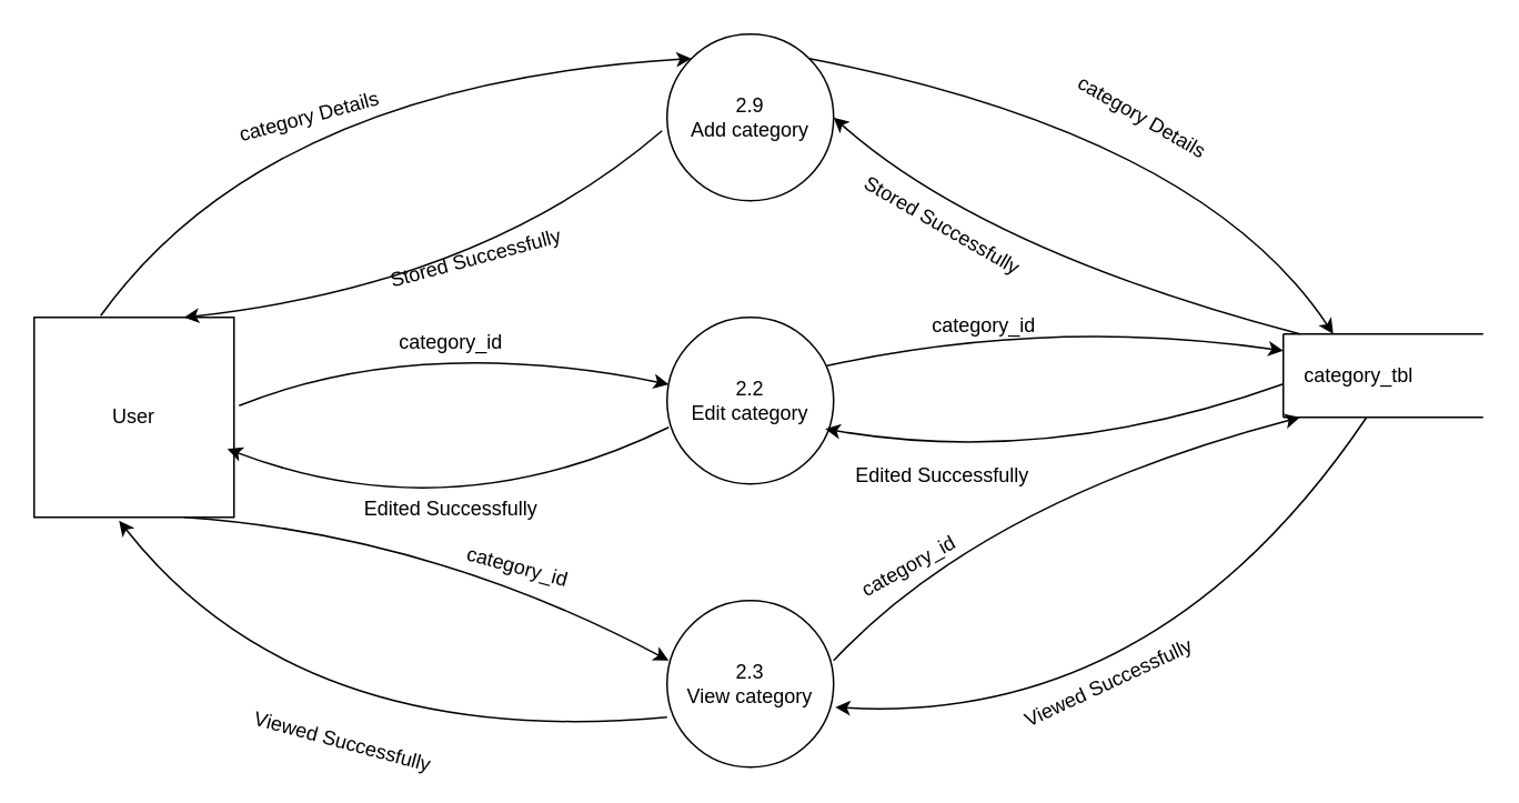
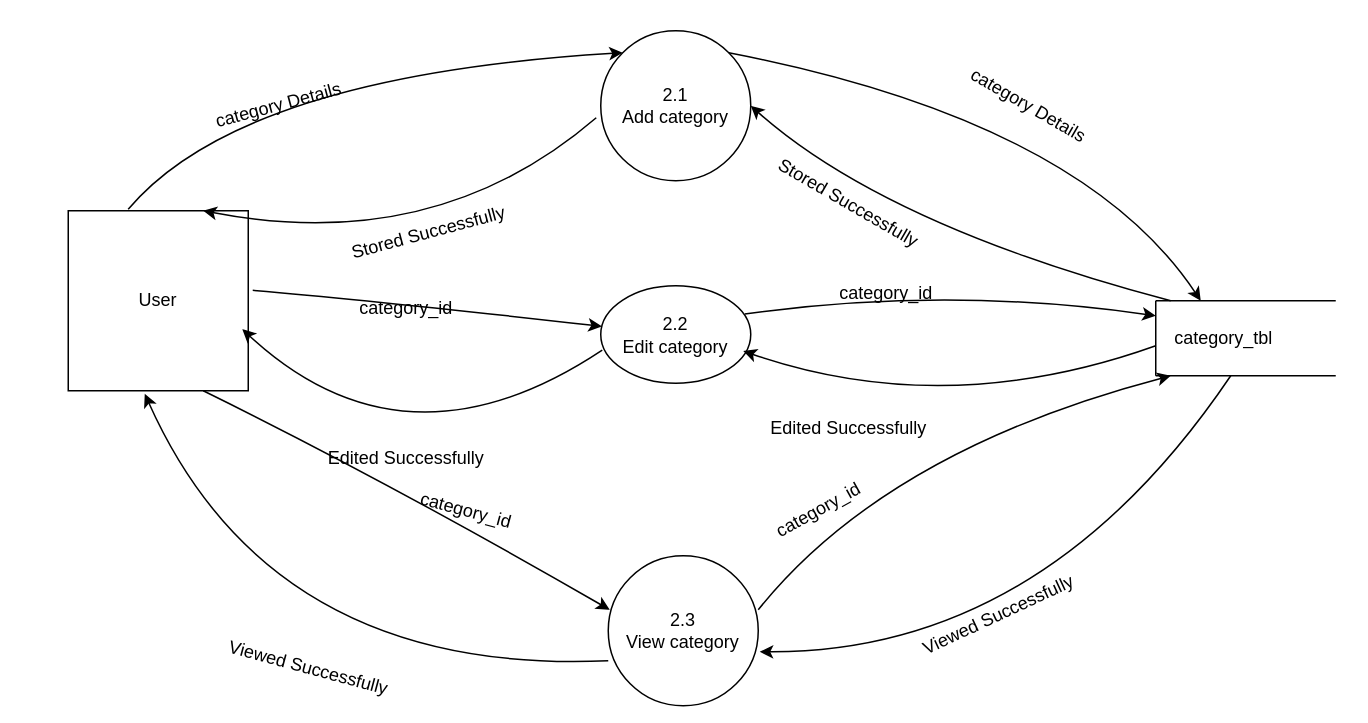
  <mxCell id="0" />
  <mxCell id="1" parent="0" />
- <mxCell id="2" value="User" style="whiteSpace=wrap;html=1;aspect=fixed;" parent="1" vertex="1"><mxGeometry x="20" y="190" width="120" height="120" as="geometry" /></mxCell>
- <mxCell id="3" value="2.9&lt;div&gt;Add&amp;nbsp;&lt;span style=&quot;background-color: transparent; color: light-dark(rgb(0, 0, 0), rgb(255, 255, 255));&quot;&gt;category&lt;/span&gt;&lt;/div&gt;" style="ellipse;whiteSpace=wrap;html=1;aspect=fixed;" parent="1" vertex="1"><mxGeometry x="400" y="20" width="100" height="100" as="geometry" /></mxCell>
- <mxCell id="4" value="&lt;div&gt;2.2&lt;/div&gt;&lt;div&gt;Edit&amp;nbsp;&lt;span style=&quot;background-color: transparent; color: light-dark(rgb(0, 0, 0), rgb(255, 255, 255));&quot;&gt;category&lt;/span&gt;&lt;/div&gt;" style="ellipse;whiteSpace=wrap;html=1;aspect=fixed;" parent="1" vertex="1"><mxGeometry x="400" y="190" width="100" height="100" as="geometry" /></mxCell>
- <mxCell id="5" value="2.3&lt;div&gt;View&amp;nbsp;&lt;span style=&quot;background-color: transparent; color: light-dark(rgb(0, 0, 0), rgb(255, 255, 255));&quot;&gt;category&lt;/span&gt;&lt;/div&gt;" style="ellipse;whiteSpace=wrap;html=1;aspect=fixed;" parent="1" vertex="1"><mxGeometry x="400" y="360" width="100" height="100" as="geometry" /></mxCell>
+ <mxCell id="2" value="User" style="whiteSpace=wrap;html=1;aspect=fixed;" parent="1" vertex="1"><mxGeometry x="45" y="140" width="120" height="120" as="geometry" /></mxCell>
+ <mxCell id="3" value="2.1&lt;div&gt;Add&amp;nbsp;&lt;span style=&quot;background-color: transparent; color: light-dark(rgb(0, 0, 0), rgb(255, 255, 255));&quot;&gt;category&lt;/span&gt;&lt;/div&gt;" style="ellipse;whiteSpace=wrap;html=1;aspect=fixed;" parent="1" vertex="1"><mxGeometry x="400" y="20" width="100" height="100" as="geometry" /></mxCell>
+ <mxCell id="4" value="&lt;div&gt;2.2&lt;/div&gt;&lt;div&gt;Edit&amp;nbsp;&lt;span style=&quot;background-color: transparent; color: light-dark(rgb(0, 0, 0), rgb(255, 255, 255));&quot;&gt;category&lt;/span&gt;&lt;/div&gt;" style="ellipse;whiteSpace=wrap;html=1;aspect=fixed;" parent="1" vertex="1"><mxGeometry x="400" y="190" width="100" height="65" as="geometry" /></mxCell>
+ <mxCell id="5" value="2.3&lt;div&gt;View&amp;nbsp;&lt;span style=&quot;background-color: transparent; color: light-dark(rgb(0, 0, 0), rgb(255, 255, 255));&quot;&gt;category&lt;/span&gt;&lt;/div&gt;" style="ellipse;whiteSpace=wrap;html=1;aspect=fixed;" parent="1" vertex="1"><mxGeometry x="405" y="370" width="100" height="100" as="geometry" /></mxCell>
  <mxCell id="6" value="" style="endArrow=classic;html=1;rounded=0;curved=1;exitX=1.025;exitY=0.442;exitDx=0;exitDy=0;exitPerimeter=0;" parent="1" source="2" target="4" edge="1"><mxGeometry width="50" height="50" relative="1" as="geometry"><mxPoint x="67" y="316.5" as="sourcePoint" /><mxPoint x="400" y="183.5" as="targetPoint" /><Array as="points"><mxPoint x="250" y="200" /></Array></mxGeometry></mxCell>
  <mxCell id="7" value="" style="endArrow=classic;html=1;rounded=0;curved=1;entryX=0.967;entryY=0.658;entryDx=0;entryDy=0;exitX=0.01;exitY=0.66;exitDx=0;exitDy=0;entryPerimeter=0;exitPerimeter=0;" parent="1" source="4" target="2" edge="1"><mxGeometry width="50" height="50" relative="1" as="geometry"><mxPoint x="400" y="250" as="sourcePoint" /><mxPoint x="100" y="370" as="targetPoint" /><Array as="points"><mxPoint x="270" y="320" /></Array></mxGeometry></mxCell>
  <mxCell id="8" value="" style="group" parent="1" vertex="1" connectable="0"><mxGeometry x="770" y="200" width="120" height="50" as="geometry" /></mxCell>
  <mxCell id="9" value="" style="endArrow=none;html=1;rounded=0;" parent="8" edge="1"><mxGeometry width="50" height="50" relative="1" as="geometry"><mxPoint y="50" as="sourcePoint" /><mxPoint as="targetPoint" /></mxGeometry></mxCell>
  <mxCell id="10" value="" style="group" parent="8" vertex="1" connectable="0"><mxGeometry width="120" height="50" as="geometry" /></mxCell>
  <mxCell id="11" value="" style="endArrow=none;html=1;rounded=0;" parent="10" edge="1"><mxGeometry width="50" height="50" relative="1" as="geometry"><mxPoint as="sourcePoint" /><mxPoint x="120" as="targetPoint" /></mxGeometry></mxCell>
  <mxCell id="12" value="" style="endArrow=none;html=1;rounded=0;" parent="10" edge="1"><mxGeometry width="50" height="50" relative="1" as="geometry"><mxPoint y="50" as="sourcePoint" /><mxPoint x="120" y="50" as="targetPoint" /></mxGeometry></mxCell>
  <mxCell id="13" value="&lt;span style=&quot;text-wrap-mode: wrap;&quot;&gt;category_tbl&lt;/span&gt;" style="text;html=1;align=center;verticalAlign=middle;resizable=0;points=[];autosize=1;strokeColor=none;fillColor=none;" parent="10" vertex="1"><mxGeometry y="10" width="90" height="30" as="geometry" /></mxCell>
  <mxCell id="14" value="" style="endArrow=classic;html=1;rounded=0;curved=1;exitX=0.96;exitY=0.29;exitDx=0;exitDy=0;exitPerimeter=0;" parent="1" source="4" edge="1"><mxGeometry width="50" height="50" relative="1" as="geometry"><mxPoint x="500" y="234" as="sourcePoint" /><mxPoint x="770" y="210" as="targetPoint" /><Array as="points"><mxPoint x="630" y="190" /></Array></mxGeometry></mxCell>
  <mxCell id="15" value="" style="endArrow=classic;html=1;rounded=0;curved=1;entryX=0.95;entryY=0.67;entryDx=0;entryDy=0;entryPerimeter=0;" parent="1" target="4" edge="1"><mxGeometry width="50" height="50" relative="1" as="geometry"><mxPoint x="770" y="230" as="sourcePoint" /><mxPoint x="509" y="155" as="targetPoint" /><Array as="points"><mxPoint x="630" y="280" /></Array></mxGeometry></mxCell>
  <mxCell id="16" value="" style="endArrow=classic;html=1;rounded=0;curved=1;exitX=1;exitY=0;exitDx=0;exitDy=0;" parent="1" source="3" edge="1"><mxGeometry width="50" height="50" relative="1" as="geometry"><mxPoint x="420" y="200" as="sourcePoint" /><mxPoint x="800" y="200" as="targetPoint" /><Array as="points"><mxPoint x="720" y="80" /></Array></mxGeometry></mxCell>
  <mxCell id="17" value="" style="endArrow=classic;html=1;rounded=0;curved=1;entryX=1;entryY=0.5;entryDx=0;entryDy=0;" parent="1" target="3" edge="1"><mxGeometry width="50" height="50" relative="1" as="geometry"><mxPoint x="780" y="200" as="sourcePoint" /><mxPoint x="365" y="230" as="targetPoint" /><Array as="points"><mxPoint x="590" y="150" /></Array></mxGeometry></mxCell>
  <mxCell id="18" value="" style="endArrow=classic;html=1;rounded=0;curved=1;entryX=0.75;entryY=0;entryDx=0;entryDy=0;exitX=-0.03;exitY=0.58;exitDx=0;exitDy=0;exitPerimeter=0;" parent="1" source="3" target="2" edge="1"><mxGeometry width="50" height="50" relative="1" as="geometry"><mxPoint x="395" y="160" as="sourcePoint" /><mxPoint y="173" as="targetPoint" x="90" /><Array as="points"><mxPoint x="290" y="170" /></Array></mxGeometry></mxCell>
  <mxCell id="19" value="" style="endArrow=classic;html=1;rounded=0;curved=1;exitX=0.333;exitY=-0.008;exitDx=0;exitDy=0;exitPerimeter=0;entryX=0;entryY=0;entryDx=0;entryDy=0;" parent="1" source="2" target="3" edge="1"><mxGeometry width="50" height="50" relative="1" as="geometry"><mxPoint x="80" y="200" as="sourcePoint" /><mxPoint x="413" y="67" as="targetPoint" /><Array as="points"><mxPoint x="160" y="50" /></Array></mxGeometry></mxCell>
  <mxCell id="20" value="" style="endArrow=classic;html=1;rounded=0;curved=1;entryX=0.425;entryY=1.017;entryDx=0;entryDy=0;exitX=0;exitY=0.7;exitDx=0;exitDy=0;entryPerimeter=0;exitPerimeter=0;" parent="1" source="5" target="2" edge="1"><mxGeometry width="50" height="50" relative="1" as="geometry"><mxPoint x="395" y="420" as="sourcePoint" /><mxPoint y="433" as="targetPoint" x="90" /><Array as="points"><mxPoint x="180" y="450" /></Array></mxGeometry></mxCell>
  <mxCell id="21" value="" style="endArrow=classic;html=1;rounded=0;curved=1;exitX=0.75;exitY=1;exitDx=0;exitDy=0;entryX=0.01;entryY=0.36;entryDx=0;entryDy=0;entryPerimeter=0;" parent="1" source="2" target="5" edge="1"><mxGeometry width="50" height="50" relative="1" as="geometry"><mxPoint x="110" y="383" as="sourcePoint" /><mxPoint x="408" y="370" as="targetPoint" /><Array as="points"><mxPoint x="257" y="320" /></Array></mxGeometry></mxCell>
  <mxCell id="22" value="" style="endArrow=classic;html=1;rounded=0;curved=1;exitX=1;exitY=0.36;exitDx=0;exitDy=0;exitPerimeter=0;" parent="1" source="5" edge="1"><mxGeometry width="50" height="50" relative="1" as="geometry"><mxPoint x="515" y="410" as="sourcePoint" /><mxPoint x="780" y="250" as="targetPoint" /><Array as="points"><mxPoint x="590" y="300" /></Array></mxGeometry></mxCell>
  <mxCell id="23" value="" style="endArrow=classic;html=1;rounded=0;curved=1;entryX=1.01;entryY=0.64;entryDx=0;entryDy=0;entryPerimeter=0;" parent="1" target="5" edge="1"><mxGeometry width="50" height="50" relative="1" as="geometry"><mxPoint x="820" y="250" as="sourcePoint" /><mxPoint x="560" y="412" as="targetPoint" /><Array as="points"><mxPoint x="695" y="435" /></Array></mxGeometry></mxCell>
  <mxCell id="24" value="&lt;span style=&quot;text-wrap-mode: wrap;&quot;&gt;category&lt;/span&gt;&amp;nbsp;Details" style="text;html=1;align=center;verticalAlign=middle;resizable=0;points=[];autosize=1;strokeColor=none;fillColor=none;rotation=-15;" parent="1" vertex="1"><mxGeometry x="130" y="55" width="110" height="30" as="geometry" /></mxCell>
  <mxCell id="25" value="&lt;span style=&quot;text-wrap-mode: wrap;&quot;&gt;category&lt;/span&gt;&amp;nbsp;Details" style="text;html=1;align=center;verticalAlign=middle;resizable=0;points=[];autosize=1;strokeColor=none;fillColor=none;rotation=30;" parent="1" vertex="1"><mxGeometry x="630" y="55" width="110" height="30" as="geometry" /></mxCell>
  <mxCell id="26" value="Stored Successfully" style="text;html=1;align=center;verticalAlign=middle;resizable=0;points=[];autosize=1;strokeColor=none;fillColor=none;rotation=30;" parent="1" vertex="1"><mxGeometry x="500" y="120" width="130" height="30" as="geometry" /></mxCell>
  <mxCell id="27" value="Stored Successfully" style="text;html=1;align=center;verticalAlign=middle;resizable=0;points=[];autosize=1;strokeColor=none;fillColor=none;rotation=-15;" parent="1" vertex="1"><mxGeometry x="220" y="140" width="130" height="30" as="geometry" /></mxCell>
  <mxCell id="28" value="&lt;span style=&quot;text-wrap-mode: wrap;&quot;&gt;category&lt;/span&gt;_id" style="text;html=1;align=center;verticalAlign=middle;resizable=0;points=[];autosize=1;strokeColor=none;fillColor=none;rotation=0;" parent="1" vertex="1"><mxGeometry x="225" y="190" width="90" height="30" as="geometry" /></mxCell>
  <mxCell id="29" value="&lt;span style=&quot;text-wrap-mode: wrap;&quot;&gt;category&lt;/span&gt;_id" style="text;html=1;align=center;verticalAlign=middle;resizable=0;points=[];autosize=1;strokeColor=none;fillColor=none;rotation=0;" parent="1" vertex="1"><mxGeometry x="545" y="180" width="90" height="30" as="geometry" /></mxCell>
  <mxCell id="30" value="Viewed Successfully" style="text;html=1;align=center;verticalAlign=middle;resizable=0;points=[];autosize=1;strokeColor=none;fillColor=none;rotation=15;" parent="1" vertex="1"><mxGeometry x="140" y="430" width="130" height="30" as="geometry" /></mxCell>
  <mxCell id="31" value="&lt;span style=&quot;text-wrap-mode: wrap;&quot;&gt;category&lt;/span&gt;_id" style="text;html=1;align=center;verticalAlign=middle;resizable=0;points=[];autosize=1;strokeColor=none;fillColor=none;rotation=15;" parent="1" vertex="1"><mxGeometry x="265" y="325" width="90" height="30" as="geometry" /></mxCell>
  <mxCell id="32" value="&lt;span style=&quot;text-wrap-mode: wrap;&quot;&gt;category&lt;/span&gt;_id" style="text;html=1;align=center;verticalAlign=middle;resizable=0;points=[];autosize=1;strokeColor=none;fillColor=none;rotation=-29;" parent="1" vertex="1"><mxGeometry x="500" y="325" width="90" height="30" as="geometry" /></mxCell>
  <mxCell id="33" value="Viewed Successfully" style="text;html=1;align=center;verticalAlign=middle;resizable=0;points=[];autosize=1;strokeColor=none;fillColor=none;rotation=-25;" parent="1" vertex="1"><mxGeometry x="600" y="395" width="130" height="30" as="geometry" /></mxCell>
  <mxCell id="34" value="Edited Successfully" style="text;html=1;align=center;verticalAlign=middle;resizable=0;points=[];autosize=1;strokeColor=none;fillColor=none;rotation=0;" parent="1" vertex="1"><mxGeometry x="205" y="290" width="130" height="30" as="geometry" /></mxCell>
  <mxCell id="35" value="Edited Successfully" style="text;html=1;align=center;verticalAlign=middle;resizable=0;points=[];autosize=1;strokeColor=none;fillColor=none;rotation=0;" parent="1" vertex="1"><mxGeometry x="500" y="270" width="130" height="30" as="geometry" /></mxCell>
